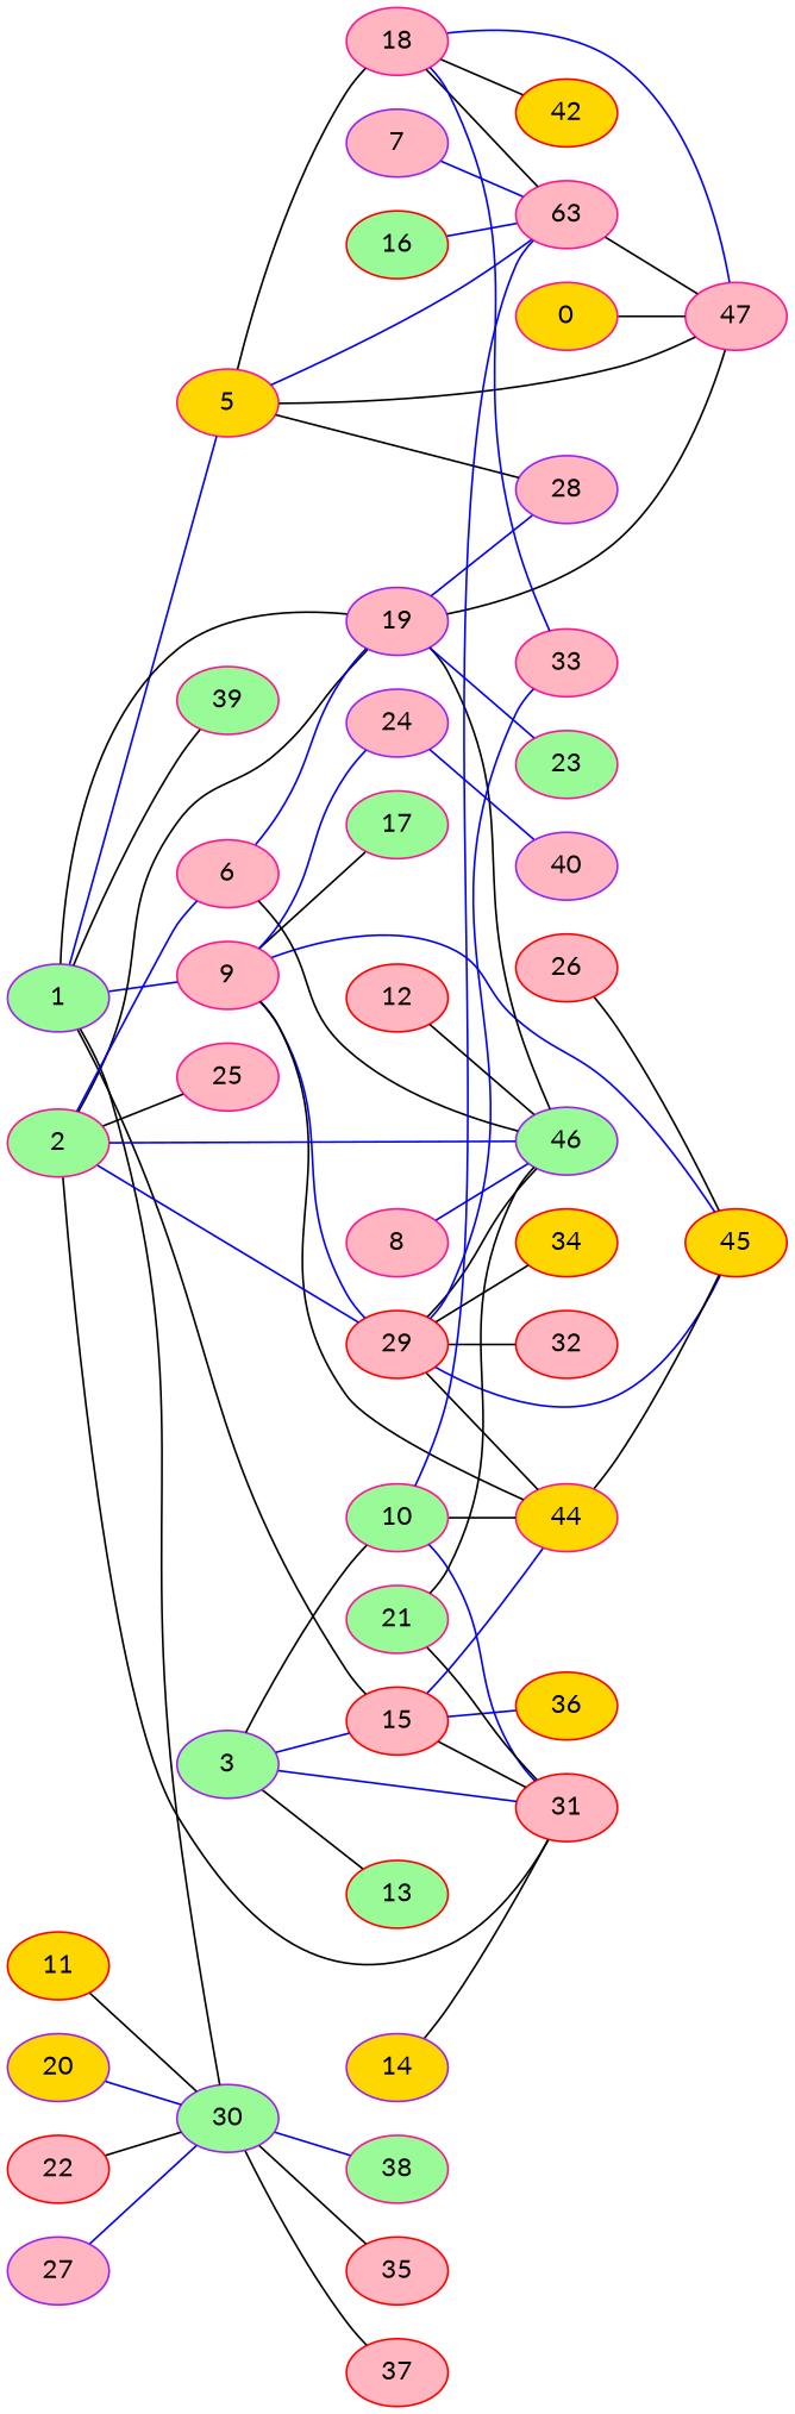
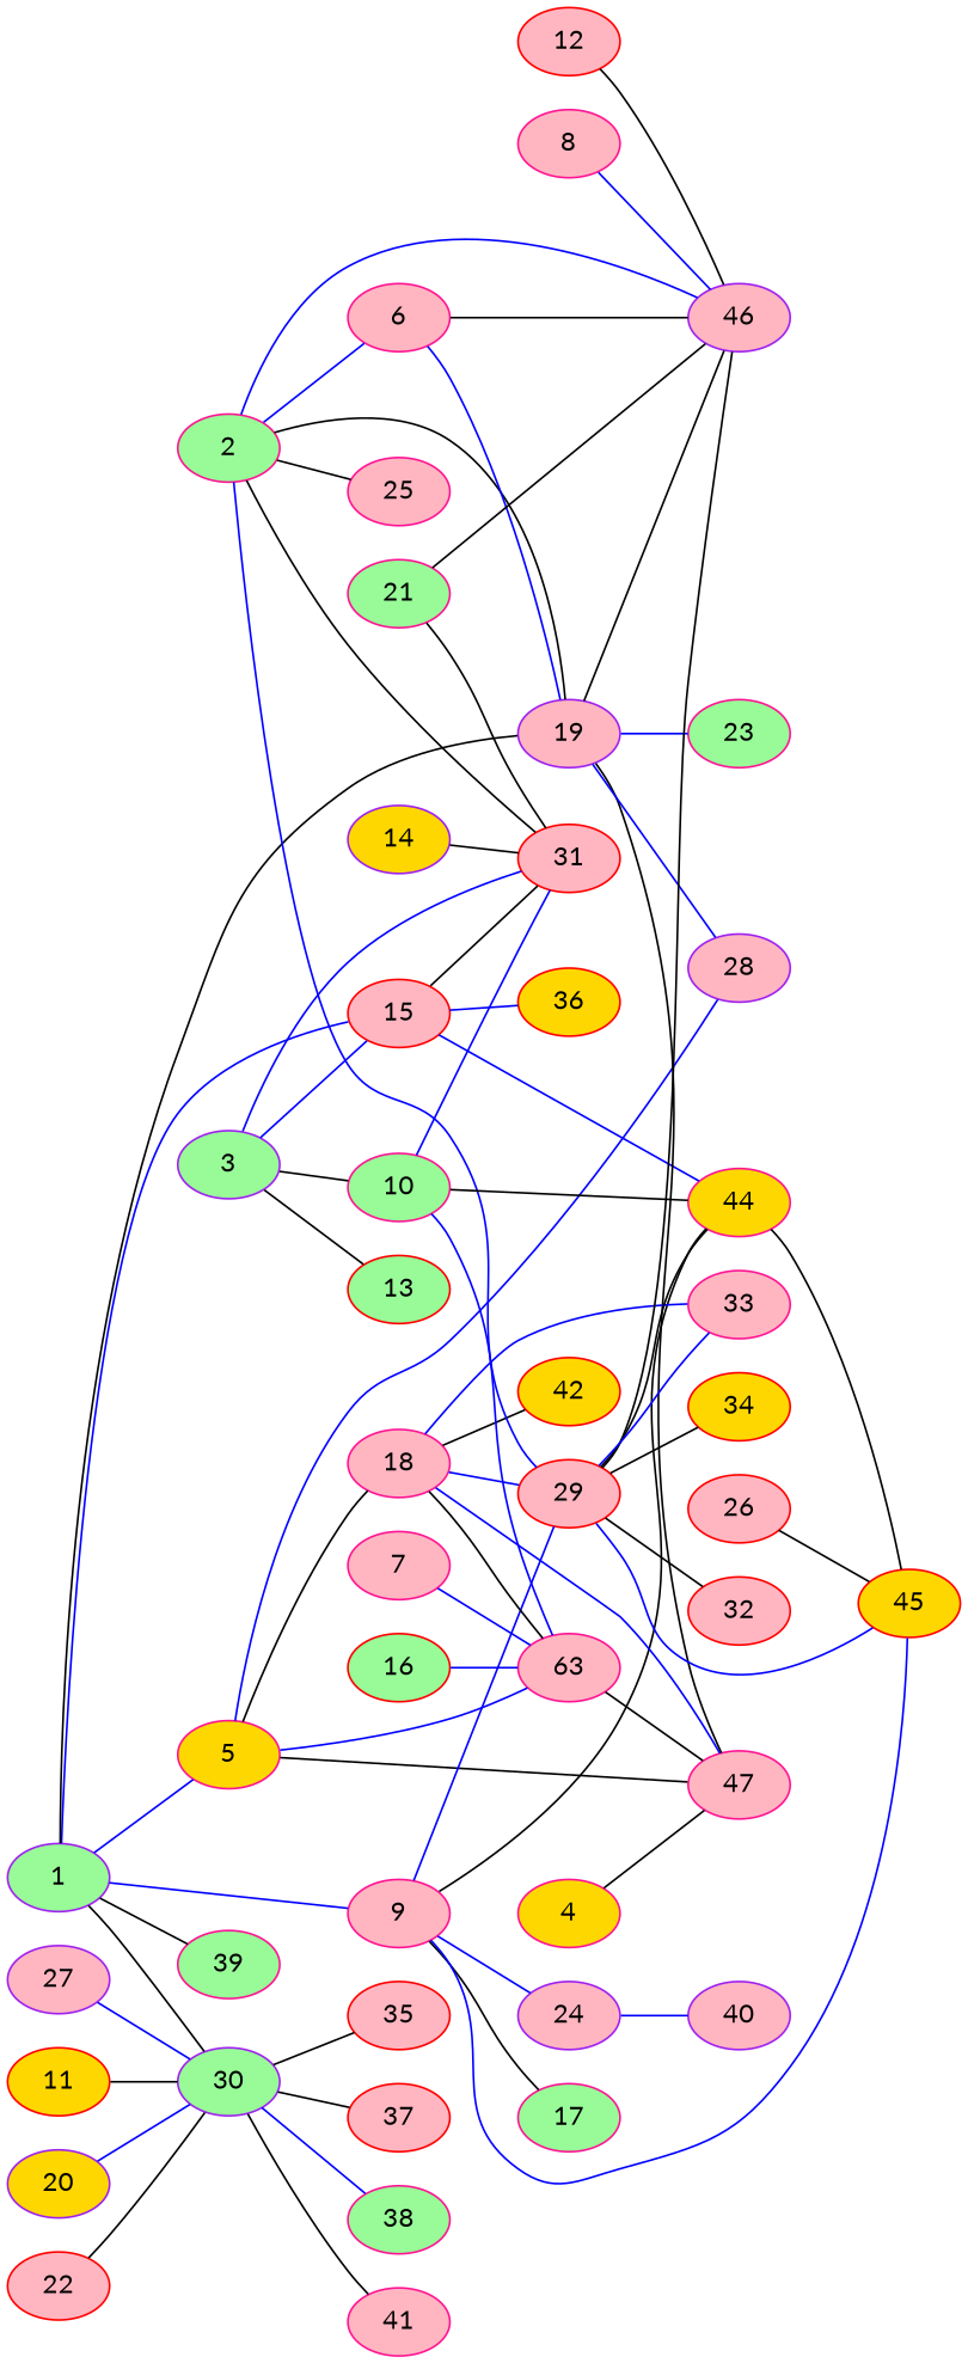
  graph {
    fontname=Lato
    rankdir=LR
    node [color=deeppink fillcolor=lightpink fontname=Lato style=filled]
    edge [color=black fontname=Lato weight=1.0]
    1 [color=purple fillcolor=palegreen]
    5 [fillcolor=gold]
    9
    15 [color=red]
    19 [color=purple]
    30 [color=purple fillcolor=palegreen]
    39 [fillcolor=palegreen]
    47
    18
    28 [color=purple]
    n11 [label=63]
    29 [color=red]
    17 [fillcolor=palegreen]
    24 [color=purple]
    44 [fillcolor=gold]
    45 [color=red fillcolor=gold]
    31 [color=red]
    36 [color=red fillcolor=gold]
-   46 [color=purple fillcolor=palegreen]
+   46 [color=purple]
    23 [fillcolor=palegreen]
    35 [color=red]
    37 [color=red]
    38 [fillcolor=palegreen]
+   41
    2 [fillcolor=palegreen]
    6
    25
    33
    32 [color=red]
    34 [color=red fillcolor=gold]
    3 [color=purple fillcolor=palegreen]
    10 [fillcolor=palegreen]
    13 [color=red fillcolor=palegreen]
-   4 [fillcolor=gold label=0]
+   4 [fillcolor=gold]
    42 [color=red fillcolor=gold]
-   7 [color=purple]
+   7
    8
    40 [color=purple]
    11 [color=red fillcolor=gold]
    12 [color=red]
    14 [color=purple fillcolor=gold]
    16 [color=red fillcolor=palegreen]
    20 [color=purple fillcolor=gold]
    21 [fillcolor=palegreen]
    22 [color=red]
    26 [color=red]
    27 [color=purple]
    1 -- 5 [color=blue]
    1 -- 9 [color=blue]
-   1 -- 15
+   1 -- 15 [color=blue]
    1 -- 19
    1 -- 30 [weight=3.0]
    1 -- 39
    5 -- 47
    5 -- 18
-   5 -- 28
+   5 -- 28 [color=blue]
    5 -- n11 [color=blue]
    9 -- 29 [color=blue]
    9 -- 17
    9 -- 24 [color=blue]
    9 -- 44
    9 -- 45 [color=blue]
    15 -- 44 [color=blue]
    15 -- 31
    15 -- 36 [color=blue]
    19 -- 47
    19 -- 28 [color=blue]
    19 -- 46
    19 -- 23 [color=blue]
    30 -- 35
    30 -- 37
    30 -- 38 [color=blue]
+   30 -- 41
    18 -- 47 [color=blue]
    18 -- n11
+   18 -- 29 [color=blue]
    18 -- 33 [color=blue]
    18 -- 42
    n11 -- 47
    29 -- 44
    29 -- 45 [color=blue]
    29 -- 46
    29 -- 33 [color=blue]
    29 -- 32
    29 -- 34
    24 -- 40 [color=blue]
    44 -- 45
    2 -- 19
    2 -- 29 [color=blue]
    2 -- 31
    2 -- 46 [color=blue]
    2 -- 6 [color=blue]
    2 -- 25
    6 -- 19 [color=blue]
    6 -- 46
    3 -- 15 [color=blue]
    3 -- 31 [color=blue]
    3 -- 10
    3 -- 13
    10 -- n11 [color=blue]
    10 -- 44
    10 -- 31 [color=blue]
    4 -- 47
    7 -- n11 [color=blue]
    8 -- 46 [color=blue]
    11 -- 30
    12 -- 46
    14 -- 31
    16 -- n11 [color=blue]
    20 -- 30 [color=blue]
    21 -- 31
    21 -- 46
    22 -- 30
    26 -- 45
    27 -- 30 [color=blue]
  }
